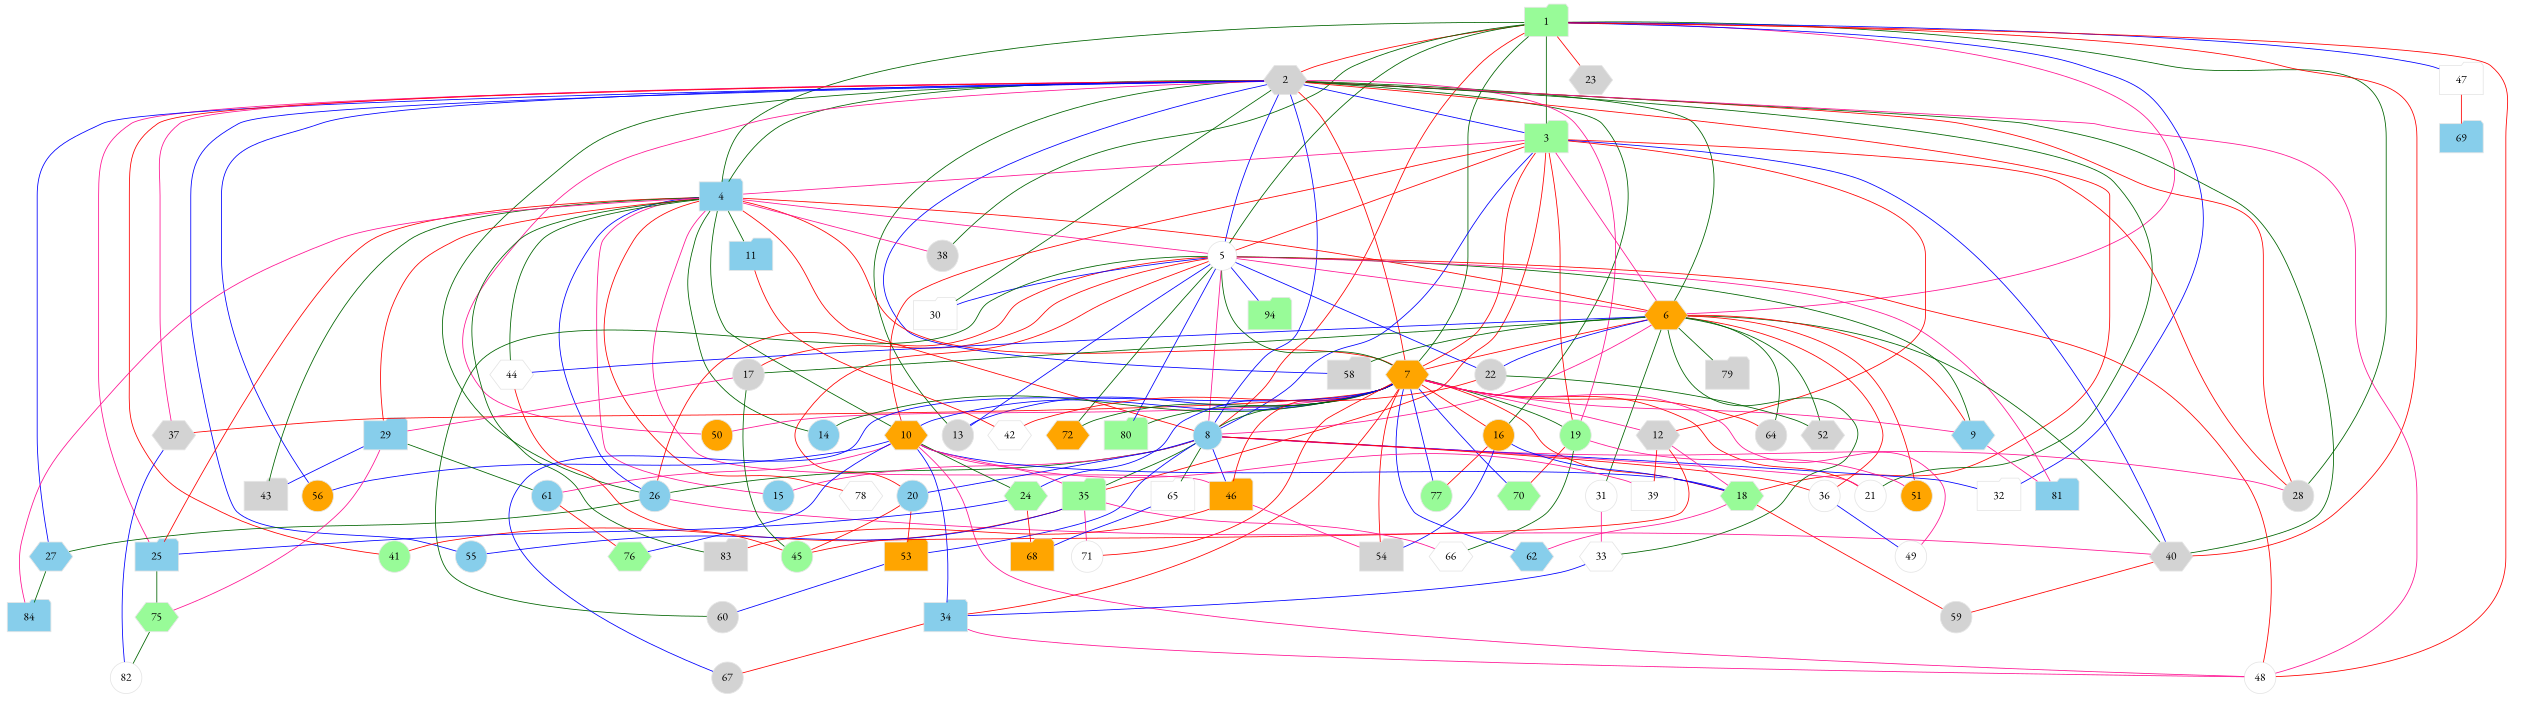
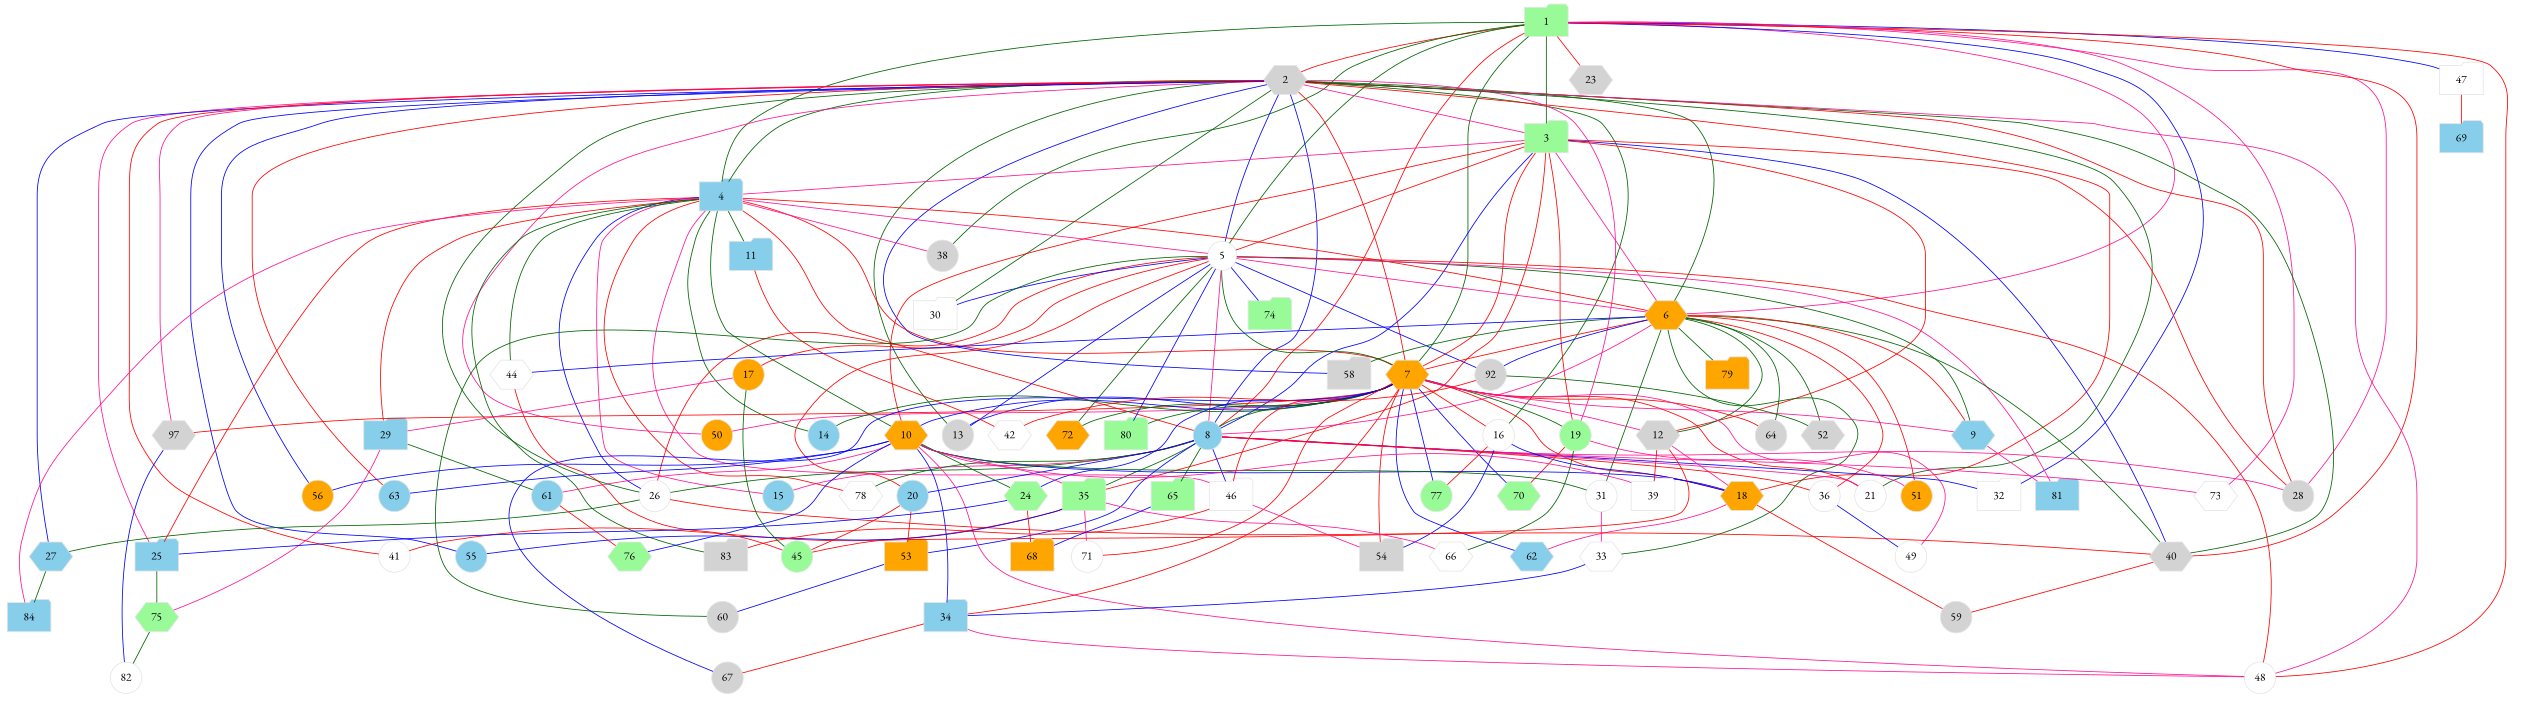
  graph {
    fontname="EB Garamond"
    node [color=gray90 fillcolor=white fontname="EB Garamond" shape=circle style=filled]
    edge [color=red fontname="EB Garamond" weight=1.0]
    1 [fillcolor=palegreen shape=folder]
    2 [fillcolor=lightgrey shape=hexagon]
    3 [fillcolor=palegreen shape=folder]
    4 [fillcolor=skyblue shape=folder]
    5
    6 [fillcolor=orange shape=hexagon]
    7 [fillcolor=orange shape=hexagon]
    8 [fillcolor=skyblue]
    23 [fillcolor=lightgrey shape=hexagon]
    28 [fillcolor=lightgrey]
    32 [shape=folder]
    38 [fillcolor=lightgrey]
    40 [fillcolor=lightgrey shape=hexagon]
    47 [shape=folder]
    48
+   73 [shape=hexagon]
    13 [fillcolor=lightgrey]
-   16 [fillcolor=orange]
-   18 [fillcolor=palegreen shape=hexagon]
+   16
+   18 [fillcolor=orange shape=hexagon]
    19 [fillcolor=palegreen]
    21
    25 [fillcolor=skyblue shape=folder]
-   26 [fillcolor=skyblue]
+   26
    27 [fillcolor=skyblue shape=hexagon]
    30 [shape=folder]
-   37 [fillcolor=lightgrey shape=hexagon]
-   41 [fillcolor=palegreen]
+   37 [fillcolor=lightgrey shape=hexagon label=97]
+   41
    50 [fillcolor=orange]
    55 [fillcolor=skyblue]
    56 [fillcolor=orange]
    58 [fillcolor=lightgrey shape=folder]
+   63 [fillcolor=skyblue]
    10 [fillcolor=orange shape=hexagon]
    12 [fillcolor=lightgrey shape=hexagon]
    35 [fillcolor=palegreen shape=folder]
    11 [fillcolor=skyblue shape=folder]
    14 [fillcolor=skyblue]
    15 [fillcolor=skyblue]
    29 [fillcolor=skyblue shape=folder]
-   43 [fillcolor=lightgrey shape=folder]
    44 [shape=hexagon]
-   46 [fillcolor=orange shape=folder]
+   46 [shape=folder]
    78 [shape=hexagon]
    83 [fillcolor=lightgrey shape=folder]
    84 [fillcolor=skyblue shape=folder]
    9 [fillcolor=skyblue shape=hexagon]
-   17 [fillcolor=lightgrey]
+   17 [fillcolor=orange]
    20 [fillcolor=skyblue]
-   22 [fillcolor=lightgrey]
+   22 [fillcolor=lightgrey label=92]
    60 [fillcolor=lightgrey]
    72 [fillcolor=orange shape=hexagon]
-   74 [fillcolor=palegreen shape=folder label=94]
+   74 [fillcolor=palegreen shape=folder]
    80 [fillcolor=palegreen shape=folder]
    81 [fillcolor=skyblue shape=folder]
    31
    33 [shape=hexagon]
    36
    51 [fillcolor=orange]
    52 [fillcolor=lightgrey shape=hexagon]
    64 [fillcolor=lightgrey]
-   79 [fillcolor=lightgrey shape=folder]
+   79 [fillcolor=orange shape=folder]
    24 [fillcolor=palegreen shape=hexagon]
    34 [fillcolor=skyblue shape=folder]
    49
    54 [fillcolor=lightgrey shape=folder]
    62 [fillcolor=skyblue shape=hexagon]
    67 [fillcolor=lightgrey]
    70 [fillcolor=palegreen shape=hexagon]
    71
    77 [fillcolor=palegreen]
    53 [fillcolor=orange shape=folder]
-   65 [shape=folder]
+   65 [fillcolor=palegreen shape=folder]
    59 [fillcolor=lightgrey]
    69 [fillcolor=skyblue shape=folder]
    66 [shape=hexagon]
    75 [fillcolor=palegreen shape=hexagon]
    82
    39 [shape=folder]
    61 [fillcolor=skyblue]
    76 [fillcolor=palegreen shape=hexagon]
    45 [fillcolor=palegreen]
    42 [shape=hexagon]
    68 [fillcolor=orange shape=folder]
    1 -- 2 [weight=3.0]
    1 -- 3 [color=darkgreen weight=2.0]
    1 -- 4 [color=darkgreen]
    1 -- 5 [color=darkgreen]
    1 -- 6 [color=deeppink]
    1 -- 7 [color=darkgreen]
    1 -- 8
    1 -- 23
-   1 -- 28 [color=darkgreen]
+   1 -- 28 [color=deeppink]
    1 -- 32 [color=blue]
    1 -- 38 [color=darkgreen]
    1 -- 40
    1 -- 47 [color=blue]
    1 -- 48
-   2 -- 3 [color=blue weight=4.0]
+   1 -- 73 [color=deeppink]
+   2 -- 3 [color=deeppink weight=4.0]
    2 -- 4 [color=darkgreen weight=2.0]
    2 -- 5 [color=blue weight=3.0]
    2 -- 6 [color=darkgreen weight=4.0]
    2 -- 7 [weight=2.0]
    2 -- 8 [color=blue weight=2.0]
    2 -- 28
    2 -- 40 [color=darkgreen]
    2 -- 48 [color=deeppink]
    2 -- 13 [color=darkgreen]
    2 -- 16 [color=darkgreen]
    2 -- 18
    2 -- 19 [color=deeppink weight=2.0]
    2 -- 21 [color=darkgreen]
    2 -- 25 [color=deeppink]
    2 -- 26 [color=darkgreen]
    2 -- 27 [color=blue]
    2 -- 30 [color=darkgreen]
    2 -- 37 [color=deeppink]
    2 -- 41
    2 -- 50 [color=deeppink]
    2 -- 55 [color=blue]
    2 -- 56 [color=blue]
    2 -- 58 [color=blue]
+   2 -- 63
    3 -- 4 [color=deeppink weight=2.0]
    3 -- 5 [weight=2.0]
    3 -- 6 [color=deeppink weight=10.0]
    3 -- 7 [weight=3.0]
    3 -- 8 [color=blue weight=3.0]
    3 -- 28
    3 -- 40 [color=blue weight=4.0]
    3 -- 19
    3 -- 10 [weight=2.0]
    3 -- 12 [weight=3.0]
    3 -- 35
    4 -- 5 [color=deeppink weight=2.0]
    4 -- 6 [weight=2.0]
    4 -- 7 [weight=2.0]
    4 -- 8
    4 -- 38 [color=deeppink]
    4 -- 25
    4 -- 26 [color=blue]
    4 -- 10 [color=darkgreen]
    4 -- 11 [color=darkgreen]
    4 -- 14 [color=darkgreen]
    4 -- 15 [color=deeppink]
    4 -- 29
-   4 -- 43 [color=darkgreen]
    4 -- 44 [color=darkgreen]
    4 -- 46 [color=deeppink]
    4 -- 78
    4 -- 83 [color=darkgreen]
    4 -- 84 [color=deeppink]
    5 -- 6 [color=deeppink]
    5 -- 7 [color=darkgreen weight=2.0]
    5 -- 8 [color=deeppink]
    5 -- 48
    5 -- 13 [color=blue]
    5 -- 26
    5 -- 30 [color=blue]
    5 -- 9 [color=darkgreen]
    5 -- 17
    5 -- 20
    5 -- 22 [color=blue]
    5 -- 60 [color=darkgreen]
    5 -- 72 [color=darkgreen]
    5 -- 74 [color=blue]
    5 -- 80 [color=blue]
    5 -- 81 [color=deeppink]
    6 -- 7 [weight=2.0]
    6 -- 8 [color=deeppink]
    6 -- 40 [color=darkgreen]
    6 -- 58 [color=darkgreen]
    6 -- 44 [color=blue]
    6 -- 9
-   6 -- 17 [color=darkgreen]
+   6 -- 12 [color=darkgreen]
    6 -- 22 [color=blue]
    6 -- 31 [color=darkgreen weight=2.0]
    6 -- 33 [color=darkgreen]
    6 -- 36
    6 -- 51
    6 -- 52 [color=darkgreen]
    6 -- 64 [color=darkgreen]
    6 -- 79 [color=darkgreen]
    7 -- 8 [color=darkgreen]
    7 -- 13 [color=blue]
    7 -- 16
    7 -- 18
    7 -- 19 [color=darkgreen]
    7 -- 21
    7 -- 37
    7 -- 50 [color=deeppink]
    7 -- 10 [color=blue]
    7 -- 12 [color=deeppink]
    7 -- 14 [color=darkgreen]
    7 -- 46
    7 -- 9 [color=deeppink weight=2.0]
    7 -- 72 [color=darkgreen]
    7 -- 80 [color=darkgreen]
    7 -- 64
    7 -- 24 [color=blue]
    7 -- 34
    7 -- 49 [color=deeppink]
    7 -- 54
    7 -- 62 [color=blue]
    7 -- 67 [color=blue]
    7 -- 70 [color=blue]
    7 -- 71
    7 -- 77 [color=blue]
    8 -- 28 [color=deeppink weight=2.0]
    8 -- 32 [color=blue]
+   8 -- 73 [color=deeppink]
    8 -- 21 [color=deeppink]
    8 -- 26 [color=darkgreen]
    8 -- 35 [color=darkgreen]
    8 -- 15 [color=deeppink]
    8 -- 46 [color=blue]
+   8 -- 78 [color=darkgreen]
    8 -- 20 [color=blue]
    8 -- 36
    8 -- 53 [color=blue]
    8 -- 65 [color=darkgreen]
    40 -- 59
    47 -- 69
    16 -- 18 [color=blue]
    16 -- 54 [color=blue]
    16 -- 77
    18 -- 62 [color=deeppink]
    18 -- 59
    19 -- 51 [color=deeppink]
    19 -- 70
    19 -- 66 [color=darkgreen]
    25 -- 75 [color=darkgreen]
-   26 -- 40 [color=deeppink]
+   26 -- 40
    26 -- 27 [color=darkgreen]
    27 -- 84 [color=darkgreen]
    37 -- 82 [color=blue]
    10 -- 48 [color=deeppink]
    10 -- 18 [color=blue]
    10 -- 56 [color=blue]
+   10 -- 63 [color=blue]
    10 -- 35 [color=deeppink weight=2.0]
+   10 -- 31 [color=darkgreen]
    10 -- 24 [color=darkgreen weight=2.0]
    10 -- 34 [color=blue]
    10 -- 39 [color=deeppink]
    10 -- 61 [color=deeppink]
    10 -- 76 [color=blue]
    12 -- 18 [color=deeppink weight=2.0]
    12 -- 39
    12 -- 45
    35 -- 41
    35 -- 55 [color=blue]
    35 -- 71 [color=deeppink]
    35 -- 66 [color=deeppink]
    11 -- 42
-   29 -- 43 [color=blue]
    29 -- 75 [color=deeppink]
    29 -- 61 [color=darkgreen]
    44 -- 45
    46 -- 83
    46 -- 54 [color=deeppink]
    9 -- 81 [color=deeppink]
    17 -- 29 [color=deeppink]
    17 -- 45 [color=darkgreen]
    20 -- 53
    20 -- 45
    22 -- 52 [color=darkgreen]
    22 -- 42
    31 -- 33 [color=deeppink]
    33 -- 34 [color=blue]
    36 -- 49 [color=blue]
    24 -- 25 [color=blue]
    24 -- 68
    34 -- 48 [color=deeppink]
    34 -- 67
    53 -- 60 [color=blue]
    65 -- 68 [color=blue]
    75 -- 82 [color=darkgreen]
    61 -- 76
  }
